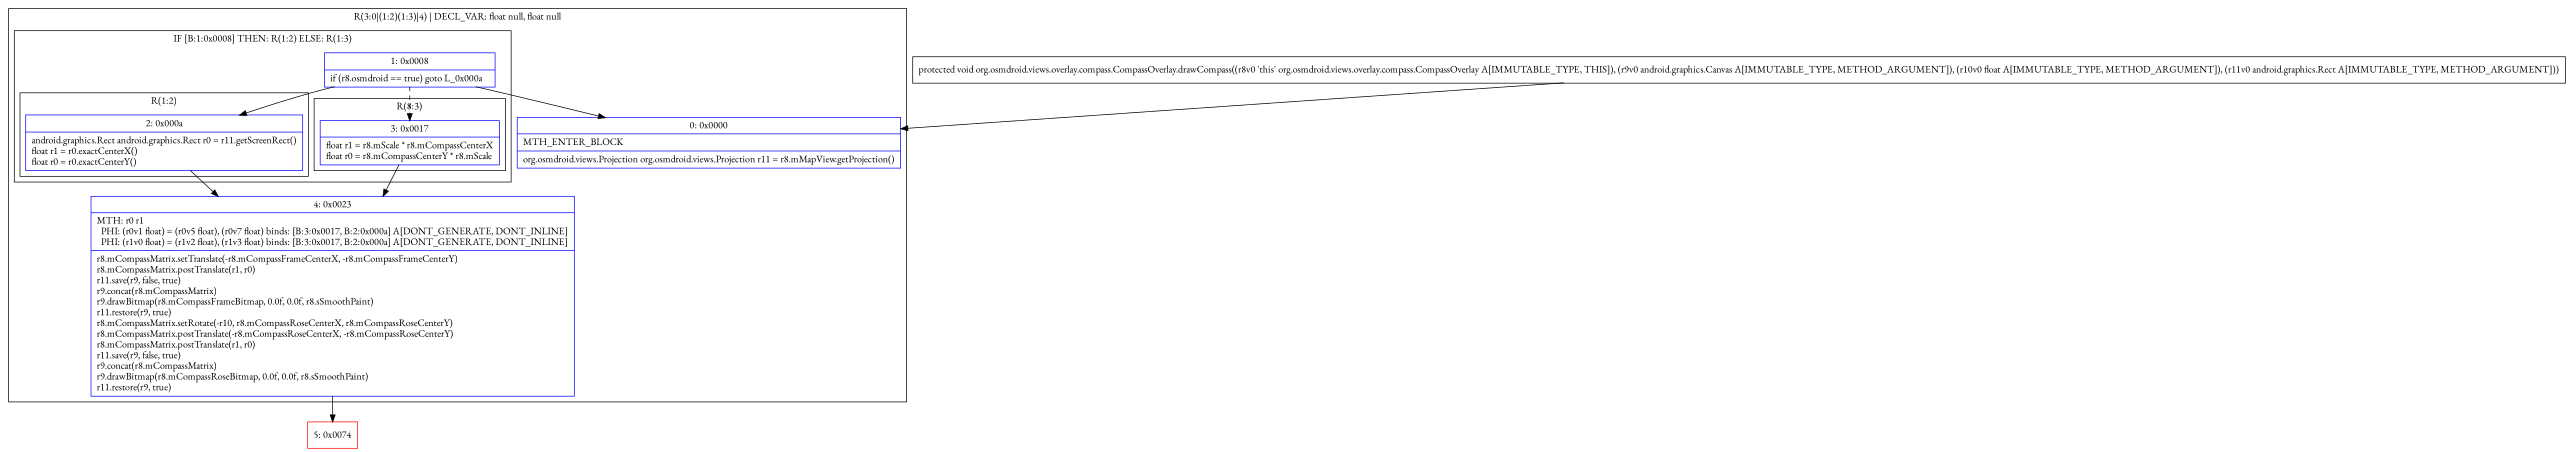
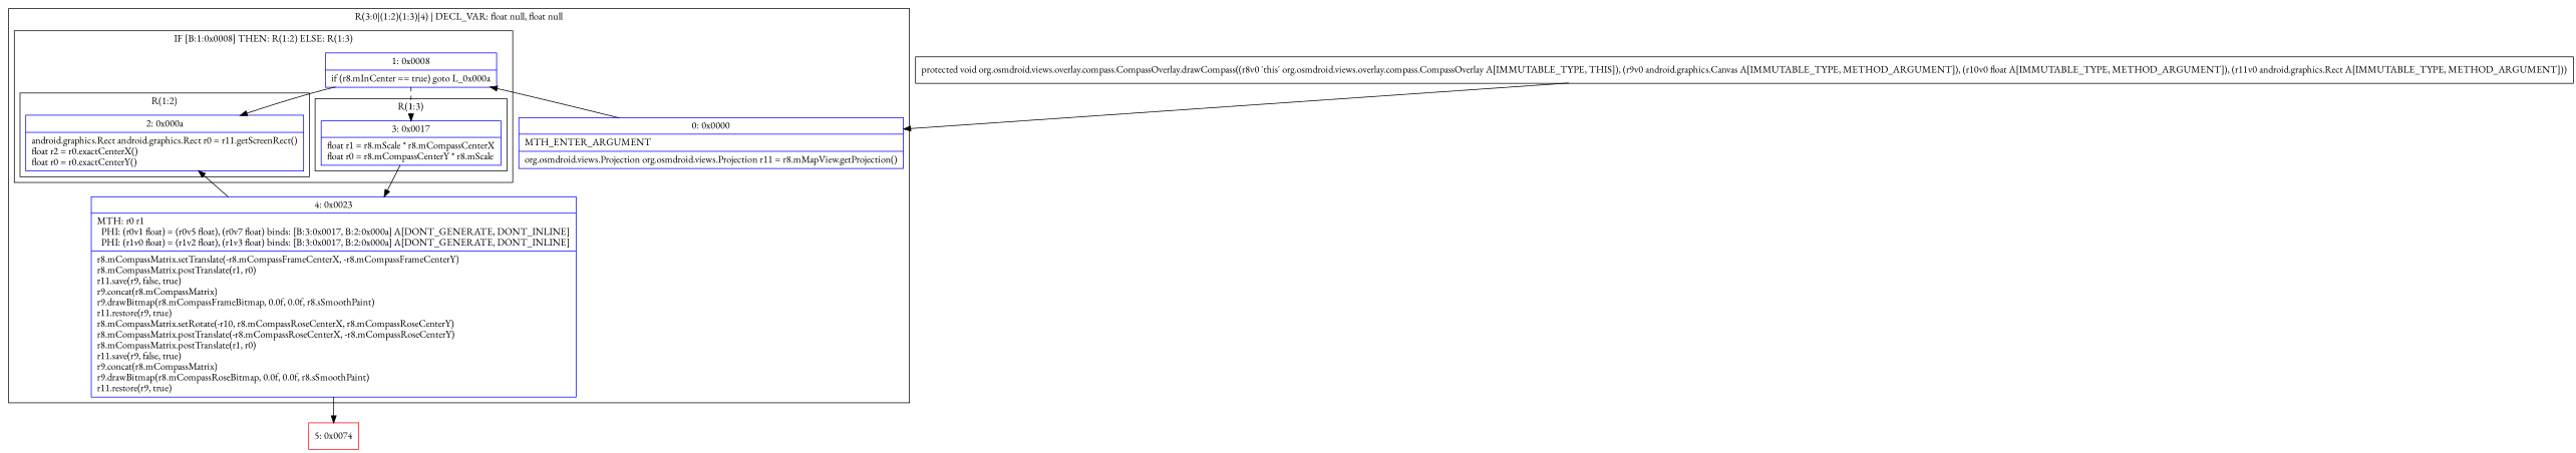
  digraph {
    fontname="EB Garamond"
    node [color=blue fontname="EB Garamond" shape=record]
    edge [fontname="EB Garamond"]
-   n1 [label="{2\:\ 0x000a|android.graphics.Rect android.graphics.Rect r0 = r11.getScreenRect()\lfloat r1 = r0.exactCenterX()\lfloat r0 = r0.exactCenterY()\l}"]
+   n1 [label="{2\:\ 0x000a|android.graphics.Rect android.graphics.Rect r0 = r11.getScreenRect()\lfloat r2 = r0.exactCenterX()\lfloat r0 = r0.exactCenterY()\l}"]
    n2 [label="{3\:\ 0x0017|float r1 = r8.mScale * r8.mCompassCenterX\lfloat r0 = r8.mCompassCenterY * r8.mScale\l}"]
-   n3 [label="{1\:\ 0x0008|if (r8.osmdroid == true) goto L_0x000a\l}"]
-   n4 [label="{0\:\ 0x0000|MTH_ENTER_BLOCK\l|org.osmdroid.views.Projection org.osmdroid.views.Projection r11 = r8.mMapView.getProjection()\l}"]
+   n3 [label="{1\:\ 0x0008|if (r8.mInCenter == true) goto L_0x000a\l}"]
+   n4 [label="{0\:\ 0x0000|MTH_ENTER_ARGUMENT\l|org.osmdroid.views.Projection org.osmdroid.views.Projection r11 = r8.mMapView.getProjection()\l}"]
    n5 [label="{4\:\ 0x0023|MTH: r0 r1 \l  PHI: (r0v1 float) = (r0v5 float), (r0v7 float) binds: [B:3:0x0017, B:2:0x000a] A[DONT_GENERATE, DONT_INLINE]\l  PHI: (r1v0 float) = (r1v2 float), (r1v3 float) binds: [B:3:0x0017, B:2:0x000a] A[DONT_GENERATE, DONT_INLINE]\l|r8.mCompassMatrix.setTranslate(\-r8.mCompassFrameCenterX, \-r8.mCompassFrameCenterY)\lr8.mCompassMatrix.postTranslate(r1, r0)\lr11.save(r9, false, true)\lr9.concat(r8.mCompassMatrix)\lr9.drawBitmap(r8.mCompassFrameBitmap, 0.0f, 0.0f, r8.sSmoothPaint)\lr11.restore(r9, true)\lr8.mCompassMatrix.setRotate(\-r10, r8.mCompassRoseCenterX, r8.mCompassRoseCenterY)\lr8.mCompassMatrix.postTranslate(\-r8.mCompassRoseCenterX, \-r8.mCompassRoseCenterY)\lr8.mCompassMatrix.postTranslate(r1, r0)\lr11.save(r9, false, true)\lr9.concat(r8.mCompassMatrix)\lr9.drawBitmap(r8.mCompassRoseBitmap, 0.0f, 0.0f, r8.sSmoothPaint)\lr11.restore(r9, true)\l}"]
    n6 [color=red label="{5\:\ 0x0074}"]
    n7 [label="{protected void org.osmdroid.views.overlay.compass.CompassOverlay.drawCompass((r8v0 'this' org.osmdroid.views.overlay.compass.CompassOverlay A[IMMUTABLE_TYPE, THIS]), (r9v0 android.graphics.Canvas A[IMMUTABLE_TYPE, METHOD_ARGUMENT]), (r10v0 float A[IMMUTABLE_TYPE, METHOD_ARGUMENT]), (r11v0 android.graphics.Rect A[IMMUTABLE_TYPE, METHOD_ARGUMENT])) }" color=""]
    subgraph cluster_1 {
      label="R(3:0|(1:2)(1:3)|4) | DECL_VAR: float null, float null\l"
      n4
      n5
      subgraph cluster_2 {
        label="IF [B:1:0x0008] THEN: R(1:2) ELSE: R(1:3)"
        n3
        subgraph cluster_3 {
          label="R(1:2)"
          n1
        }
        subgraph cluster_4 {
-         label="R(8:3)"
+         label="R(1:3)"
          n2
        }
      }
    }
-   n1 -> n5
+   n5 -> n1
    n2 -> n5
    n3 -> n1
    n3 -> n2 [style=dashed]
-   n3 -> n4
+   n4 -> n3
    n5 -> n6
    n7 -> n4
  }
